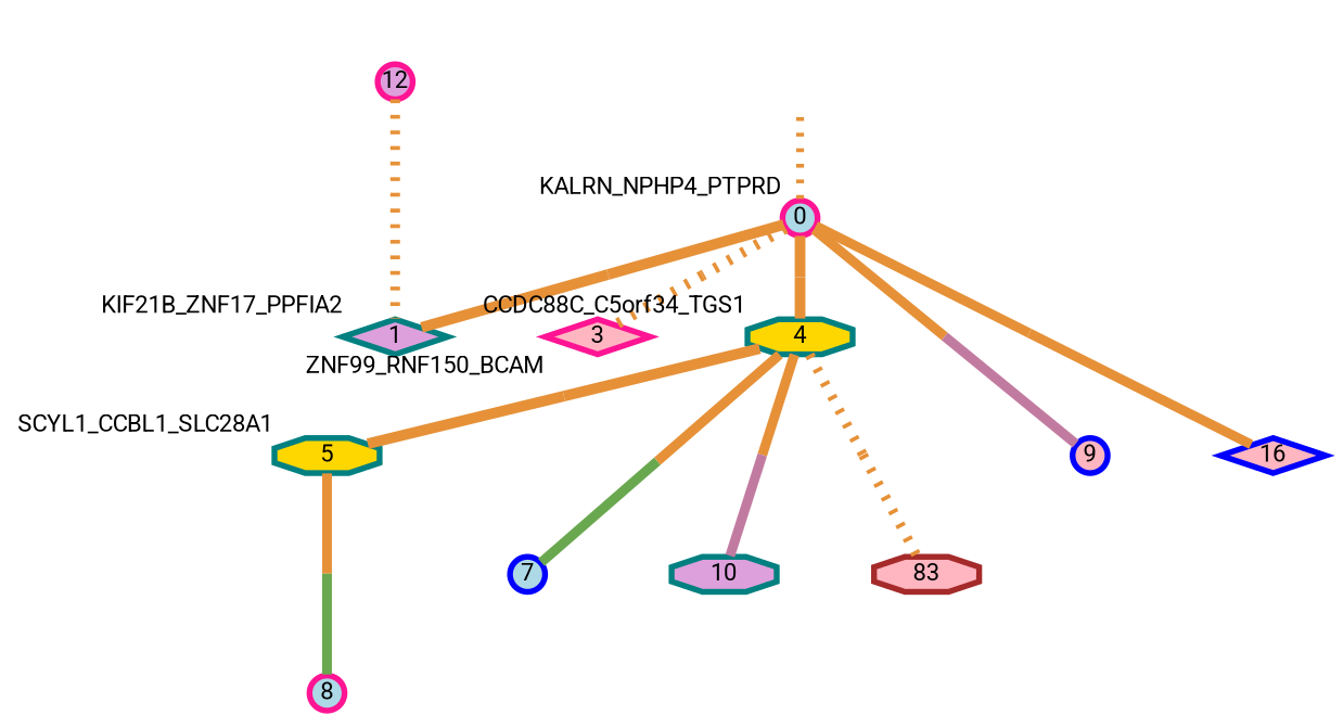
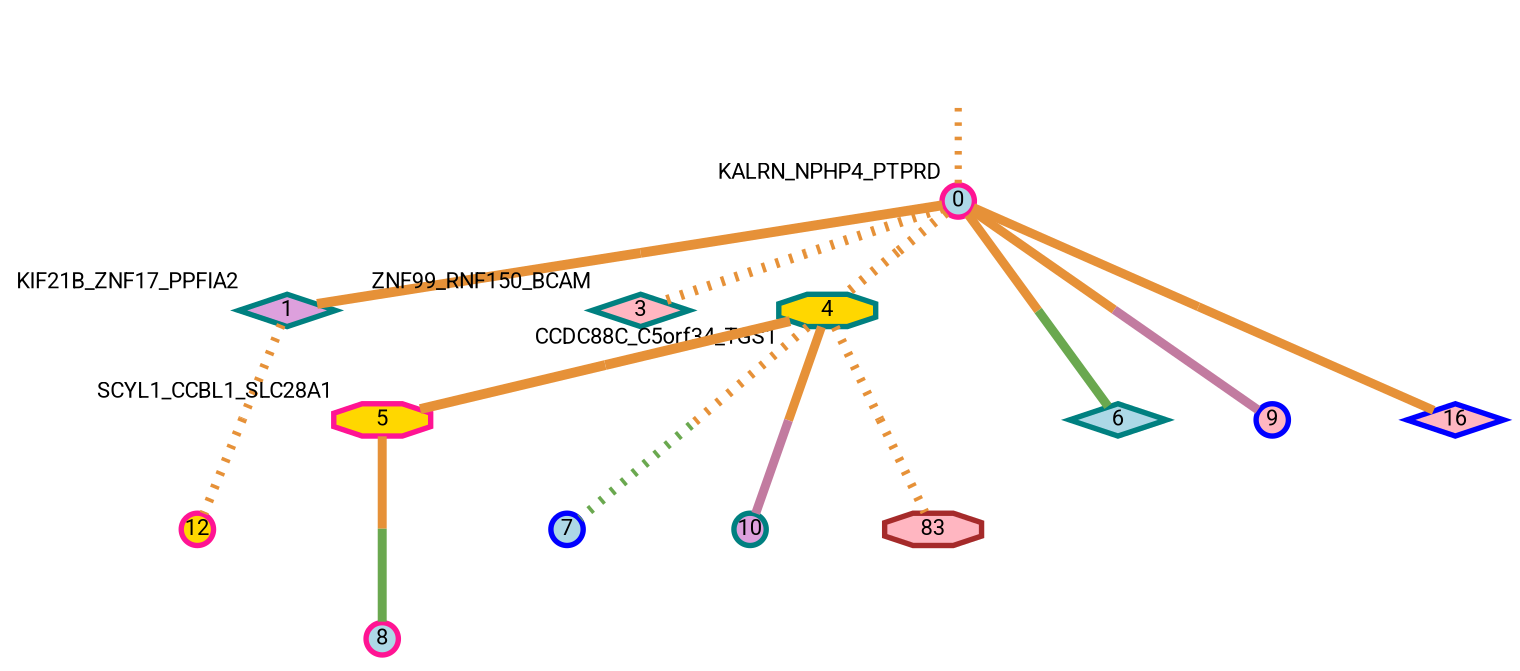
  strict digraph {
    fontname=Roboto
    forcelabels=true
    nodesep=0.7
    rankdir=TB
    ranksep=0.6
    splines=false
    node [color=teal fillcolor=lightblue fixedsize=true fontname=Roboto fontsize="12pt" penwidth=3 shape=circle style="solid,filled"]
    edge [arrowsize=0 color="#e69138ff;0.5:#e69138ff" fontname=Roboto minlen=2.0 penwidth=5 style=solid]
    0 [color=deeppink height=0.25 style=filled xlabel=KALRN_NPHP4_PTPRD]
    1 [fillcolor=plum height=0.25 shape=diamond style=filled xlabel=KIF21B_ZNF17_PPFIA2]
-   3 [color=deeppink fillcolor=lightpink height=0.25 shape=diamond style=filled xlabel=ZNF99_RNF150_BCAM]
+   3 [fillcolor=lightpink height=0.25 shape=diamond style=filled xlabel=ZNF99_RNF150_BCAM]
    4 [fillcolor=gold height=0.25 shape=octagon style=filled xlabel=CCDC88C_C5orf34_TGS1]
+   6 [height=0.25 shape=diamond]
    9 [color=blue fillcolor=lightpink height=0.25]
    n7 [color=blue fillcolor=lightpink height=0.25 label=16 shape=diamond]
-   12 [color=deeppink fillcolor=plum height=0.25]
-   5 [fillcolor=gold height=0.25 shape=octagon style=filled xlabel=SCYL1_CCBL1_SLC28A1]
+   12 [color=deeppink fillcolor=gold height=0.25]
+   5 [color=deeppink fillcolor=gold height=0.25 shape=octagon style=filled xlabel=SCYL1_CCBL1_SLC28A1]
    7 [color=blue height=0.25]
-   10 [fillcolor=plum height=0.25 shape=octagon]
+   10 [fillcolor=plum height=0.25]
    n12 [color=brown fillcolor=lightpink height=0.25 label=83 shape=octagon]
    8 [color=deeppink height=0.25]
    normal [style=invis xlabel=KALRN_NPHP4_PTPRD color="" fillcolor="" fixedsize="" fontsize="" shape=""]
    0 -> 1 [minlen=1.7142857313156128 penwidth=5.5]
    0 -> 3 [minlen=1.1428571939468384 penwidth=5.5 style=dotted]
-   0 -> 4 [minlen=1.1428571939468384 penwidth=5.5]
+   0 -> 4 [minlen=1.1428571939468384 penwidth=5.5 style=dotted]
+   0 -> 6 [color="#e69138ff;0.5:#6aa84fff"]
    0 -> 9 [color="#e69138ff;0.5:#c27ba0ff"]
    0 -> n7
-   12 -> 1 [style=dotted]
+   1 -> 12 [style=dotted]
    4 -> 5 [minlen=1.0 penwidth=5.5]
-   4 -> 7 [color="#e69138ff;0.5:#6aa84fff"]
+   4 -> 7 [color="#e69138ff;0.5:#6aa84fff" style=dotted]
    4 -> 10 [color="#e69138ff;0.5:#c27ba0ff"]
    4 -> n12 [style=dotted]
    5 -> 8 [color="#e69138ff;0.5:#6aa84fff"]
    normal -> 0 [color="#e69138ff" penwidth=4 style=dotted minlen=""]
  }
